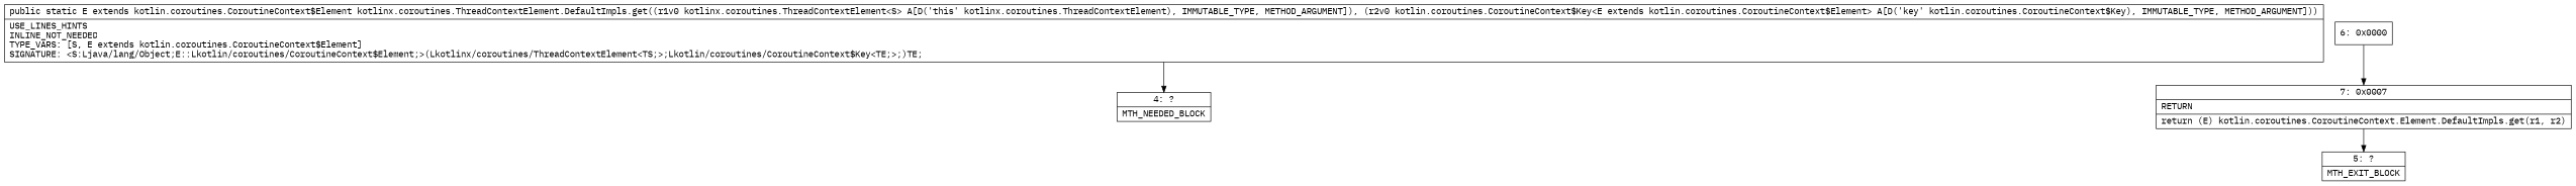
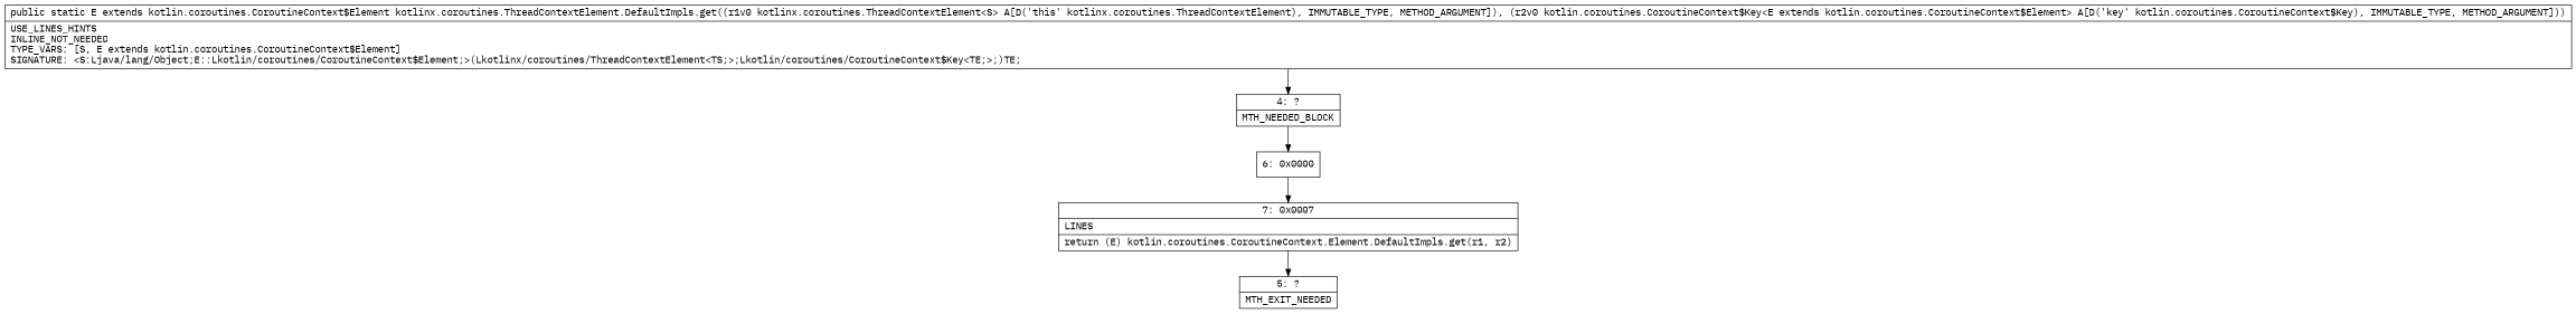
  digraph {
    fontname="IBM Plex Mono"
    node [fontname="IBM Plex Mono" shape=record]
    edge [fontname="IBM Plex Mono"]
    n1 [label="{4\:\ ?|MTH_NEEDED_BLOCK\l}"]
    n2 [label="{6\:\ 0x0000}"]
-   n3 [label="{7\:\ 0x0007|RETURN\l|return (E) kotlin.coroutines.CoroutineContext.Element.DefaultImpls.get(r1, r2)\l}"]
-   n4 [label="{5\:\ ?|MTH_EXIT_BLOCK\l}"]
+   n3 [label="{7\:\ 0x0007|LINES\l|return (E) kotlin.coroutines.CoroutineContext.Element.DefaultImpls.get(r1, r2)\l}"]
+   n4 [label="{5\:\ ?|MTH_EXIT_NEEDED\l}"]
    n5 [label="{public static E extends kotlin.coroutines.CoroutineContext$Element kotlinx.coroutines.ThreadContextElement.DefaultImpls.get((r1v0 kotlinx.coroutines.ThreadContextElement\<S\> A[D('this' kotlinx.coroutines.ThreadContextElement), IMMUTABLE_TYPE, METHOD_ARGUMENT]), (r2v0 kotlin.coroutines.CoroutineContext$Key\<E extends kotlin.coroutines.CoroutineContext$Element\> A[D('key' kotlin.coroutines.CoroutineContext$Key), IMMUTABLE_TYPE, METHOD_ARGUMENT]))  | USE_LINES_HINTS\lINLINE_NOT_NEEDED\lTYPE_VARS: [S, E extends kotlin.coroutines.CoroutineContext$Element]\lSIGNATURE: \<S:Ljava\/lang\/Object;E::Lkotlin\/coroutines\/CoroutineContext$Element;\>(Lkotlinx\/coroutines\/ThreadContextElement\<TS;\>;Lkotlin\/coroutines\/CoroutineContext$Key\<TE;\>;)TE;\l}"]
+   n1 -> n2
    n2 -> n3
    n3 -> n4
    n5 -> n1
  }
